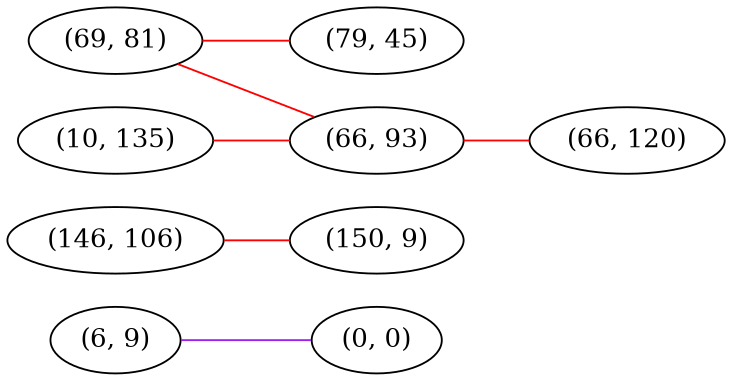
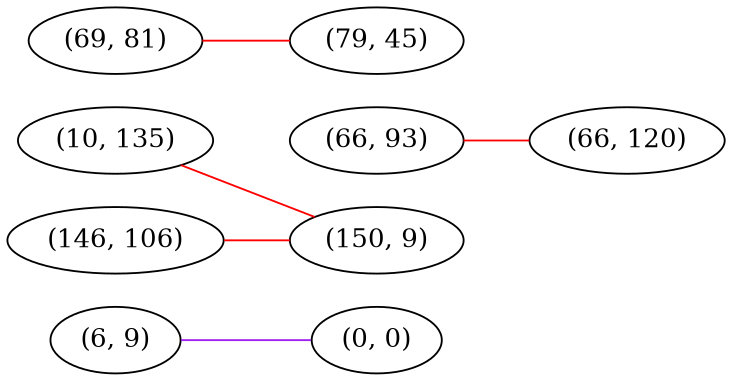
  graph {
    rankdir=LR
    edge [color=red weight=1]
    "(6, 9)"
    "(0, 0)"
    "(10, 135)"
    "(66, 93)"
    "(66, 120)"
    "(69, 81)"
    n7 [label="(79, 45)"]
    n8 [label="(146, 106)"]
    "(150, 9)"
    "(6, 9)" -- "(0, 0)" [color=purple weight=4]
-   "(10, 135)" -- "(66, 93)"
+   "(10, 135)" -- "(150, 9)"
    "(66, 93)" -- "(66, 120)"
-   "(69, 81)" -- "(66, 93)"
    "(69, 81)" -- n7
    n8 -- "(150, 9)"
  }
